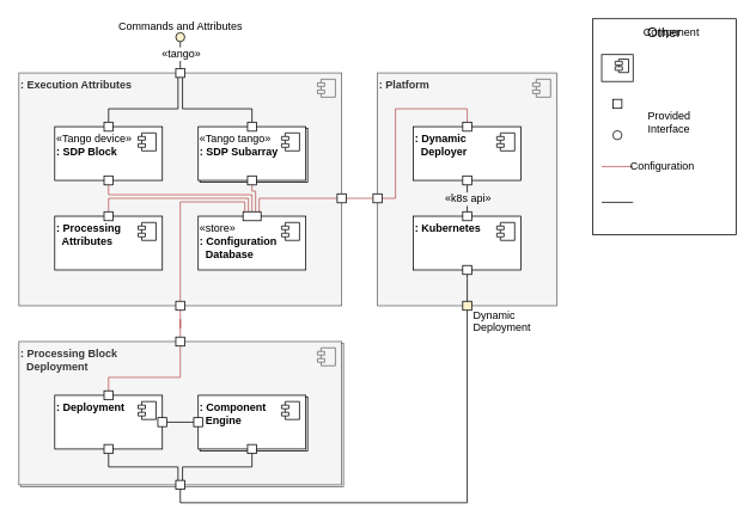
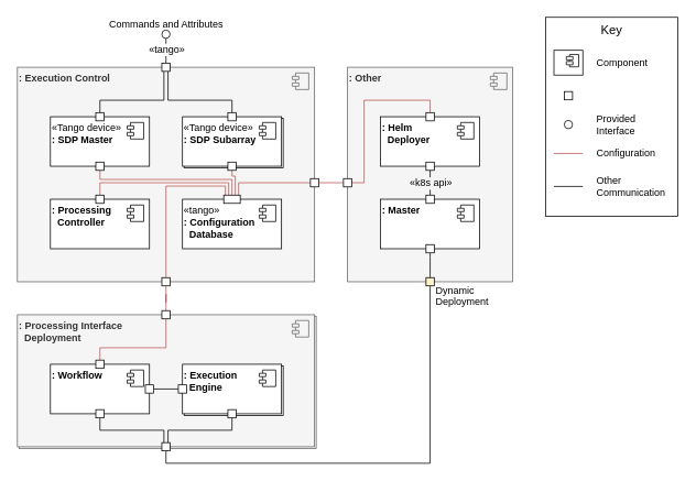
  <mxCell id="0" />
  <mxCell id="1" parent="0" />
  <mxCell id="2" value="" style="rounded=0;whiteSpace=wrap;html=1;labelBackgroundColor=#FFFFFF;align=left;fillColor=#f5f5f5;strokeColor=#666666;fontColor=#333333;" parent="1" vertex="1"><mxGeometry x="22" y="383" width="360" height="160" as="geometry" /></mxCell>
- <mxCell id="3" value="&lt;b&gt;: Processing Block&lt;br&gt;&amp;nbsp; Deployment&lt;br&gt;&lt;br&gt;&lt;/b&gt;" style="html=1;align=left;verticalAlign=top;fillColor=#f5f5f5;strokeColor=#666666;fontColor=#333333;" parent="1" vertex="1"><mxGeometry x="20" y="381" width="360" height="160" as="geometry" /></mxCell>
+ <mxCell id="3" value="&lt;b&gt;: Processing Interface&lt;br&gt;&amp;nbsp; Deployment&lt;br&gt;&lt;br&gt;&lt;/b&gt;" style="html=1;align=left;verticalAlign=top;fillColor=#f5f5f5;strokeColor=#666666;fontColor=#333333;" parent="1" vertex="1"><mxGeometry x="20" y="381" width="360" height="160" as="geometry" /></mxCell>
  <mxCell id="4" value="" style="shape=component;jettyWidth=8;jettyHeight=4;fillColor=#f5f5f5;strokeColor=#666666;fontColor=#333333;" parent="3" vertex="1"><mxGeometry x="1" width="20" height="20" relative="1" as="geometry"><mxPoint x="-27" y="7" as="offset" /></mxGeometry></mxCell>
  <mxCell id="5" value="" style="rounded=0;whiteSpace=wrap;html=1;fillColor=#ffffff;" parent="1" vertex="1"><mxGeometry x="222" y="443" width="120" height="60" as="geometry" /></mxCell>
- <mxCell id="6" value="&lt;b&gt;: Execution Attributes&lt;/b&gt;" style="html=1;align=left;verticalAlign=top;fillColor=#f5f5f5;strokeColor=#666666;fontColor=#333333;" parent="1" vertex="1"><mxGeometry x="20" y="81" width="360" height="260" as="geometry" /></mxCell>
+ <mxCell id="6" value="&lt;b&gt;: Execution Control&lt;/b&gt;" style="html=1;align=left;verticalAlign=top;fillColor=#f5f5f5;strokeColor=#666666;fontColor=#333333;" parent="1" vertex="1"><mxGeometry x="20" y="81" width="360" height="260" as="geometry" /></mxCell>
  <mxCell id="7" value="" style="shape=component;jettyWidth=8;jettyHeight=4;fillColor=#f5f5f5;strokeColor=#666666;fontColor=#333333;" parent="6" vertex="1"><mxGeometry x="1" width="20" height="20" relative="1" as="geometry"><mxPoint x="-27" y="7" as="offset" /></mxGeometry></mxCell>
  <mxCell id="8" value="" style="rounded=0;whiteSpace=wrap;html=1;fillColor=#ffffff;" parent="1" vertex="1"><mxGeometry x="222" y="143" width="120" height="60" as="geometry" /></mxCell>
- <mxCell id="9" value="&lt;b&gt;: Platform&lt;/b&gt;" style="html=1;align=left;verticalAlign=top;fillColor=#f5f5f5;strokeColor=#666666;fontColor=#333333;" parent="1" vertex="1"><mxGeometry x="420" y="81" width="200" height="260" as="geometry" /></mxCell>
+ <mxCell id="9" value="&lt;b&gt;: Other&lt;/b&gt;" style="html=1;align=left;verticalAlign=top;fillColor=#f5f5f5;strokeColor=#666666;fontColor=#333333;" parent="1" vertex="1"><mxGeometry x="420" y="81" width="200" height="260" as="geometry" /></mxCell>
  <mxCell id="10" value="" style="shape=component;jettyWidth=8;jettyHeight=4;fillColor=#f5f5f5;strokeColor=#666666;fontColor=#333333;" parent="9" vertex="1"><mxGeometry x="1" width="20" height="20" relative="1" as="geometry"><mxPoint x="-27" y="7" as="offset" /></mxGeometry></mxCell>
- <mxCell id="11" value="«Tango tango»&lt;br&gt;&lt;b&gt;: SDP&amp;nbsp;&lt;/b&gt;&lt;b&gt;Subarray&lt;/b&gt;" style="html=1;align=left;verticalAlign=top;" parent="1" vertex="1"><mxGeometry x="220" y="141" width="120" height="60" as="geometry" /></mxCell>
+ <mxCell id="11" value="«Tango device»&lt;br&gt;&lt;b&gt;: SDP&amp;nbsp;&lt;/b&gt;&lt;b&gt;Subarray&lt;/b&gt;" style="html=1;align=left;verticalAlign=top;" parent="1" vertex="1"><mxGeometry x="220" y="141" width="120" height="60" as="geometry" /></mxCell>
  <mxCell id="12" value="" style="shape=component;jettyWidth=8;jettyHeight=4;" parent="11" vertex="1"><mxGeometry x="1" width="20" height="20" relative="1" as="geometry"><mxPoint x="-27" y="7" as="offset" /></mxGeometry></mxCell>
- <mxCell id="13" value="«Tango device»&lt;br&gt;&lt;b&gt;: SDP Block&lt;/b&gt;" style="html=1;align=left;verticalAlign=top;" parent="1" vertex="1"><mxGeometry x="60" y="141" width="120" height="60" as="geometry" /></mxCell>
+ <mxCell id="13" value="«Tango device»&lt;br&gt;&lt;b&gt;: SDP Master&lt;/b&gt;" style="html=1;align=left;verticalAlign=top;" parent="1" vertex="1"><mxGeometry x="60" y="141" width="120" height="60" as="geometry" /></mxCell>
  <mxCell id="14" value="" style="shape=component;jettyWidth=8;jettyHeight=4;" parent="13" vertex="1"><mxGeometry x="1" width="20" height="20" relative="1" as="geometry"><mxPoint x="-27" y="7" as="offset" /></mxGeometry></mxCell>
- <mxCell id="15" value="«store»&lt;br&gt;&lt;b&gt;: Configuration&lt;br&gt;&amp;nbsp; Database&lt;/b&gt;" style="html=1;align=left;verticalAlign=top;" parent="1" vertex="1"><mxGeometry x="220" y="241" width="120" height="60" as="geometry" /></mxCell>
+ <mxCell id="15" value="«tango»&lt;br&gt;&lt;b&gt;: Configuration&lt;br&gt;&amp;nbsp; Database&lt;/b&gt;" style="html=1;align=left;verticalAlign=top;" parent="1" vertex="1"><mxGeometry x="220" y="241" width="120" height="60" as="geometry" /></mxCell>
  <mxCell id="16" value="" style="shape=component;jettyWidth=8;jettyHeight=4;" parent="15" vertex="1"><mxGeometry x="1" width="20" height="20" relative="1" as="geometry"><mxPoint x="-27" y="7" as="offset" /></mxGeometry></mxCell>
- <mxCell id="17" value="&lt;b&gt;: Dynamic&lt;br&gt;&amp;nbsp; Deployer&lt;br&gt;&lt;br&gt;&lt;/b&gt;" style="html=1;align=left;verticalAlign=top;" parent="1" vertex="1"><mxGeometry x="460" y="141" width="120" height="60" as="geometry" /></mxCell>
+ <mxCell id="17" value="&lt;b&gt;: Helm&lt;br&gt;&amp;nbsp; Deployer&lt;br&gt;&lt;br&gt;&lt;/b&gt;" style="html=1;align=left;verticalAlign=top;" parent="1" vertex="1"><mxGeometry x="460" y="141" width="120" height="60" as="geometry" /></mxCell>
  <mxCell id="18" value="" style="shape=component;jettyWidth=8;jettyHeight=4;" parent="17" vertex="1"><mxGeometry x="1" width="20" height="20" relative="1" as="geometry"><mxPoint x="-27" y="7" as="offset" /></mxGeometry></mxCell>
- <mxCell id="19" value="&lt;b&gt;: Processing&lt;br&gt;&amp;nbsp; Attributes&lt;/b&gt;" style="html=1;align=left;verticalAlign=top;" parent="1" vertex="1"><mxGeometry x="60" y="241" width="120" height="60" as="geometry" /></mxCell>
+ <mxCell id="19" value="&lt;b&gt;: Processing&lt;br&gt;&amp;nbsp; Controller&lt;/b&gt;" style="html=1;align=left;verticalAlign=top;" parent="1" vertex="1"><mxGeometry x="60" y="241" width="120" height="60" as="geometry" /></mxCell>
  <mxCell id="20" value="" style="shape=component;jettyWidth=8;jettyHeight=4;" parent="19" vertex="1"><mxGeometry x="1" width="20" height="20" relative="1" as="geometry"><mxPoint x="-27" y="7" as="offset" /></mxGeometry></mxCell>
- <mxCell id="21" value="&lt;b&gt;: Kubernetes&lt;br&gt;&lt;/b&gt;" style="html=1;align=left;verticalAlign=top;" parent="1" vertex="1"><mxGeometry x="460" y="241" width="120" height="60" as="geometry" /></mxCell>
+ <mxCell id="21" value="&lt;b&gt;: Master&lt;br&gt;&lt;/b&gt;" style="html=1;align=left;verticalAlign=top;" parent="1" vertex="1"><mxGeometry x="460" y="241" width="120" height="60" as="geometry" /></mxCell>
  <mxCell id="22" value="" style="shape=component;jettyWidth=8;jettyHeight=4;" parent="21" vertex="1"><mxGeometry x="1" width="20" height="20" relative="1" as="geometry"><mxPoint x="-27" y="7" as="offset" /></mxGeometry></mxCell>
- <mxCell id="23" value="&lt;b&gt;: Deployment&lt;/b&gt;" style="html=1;align=left;verticalAlign=top;" parent="1" vertex="1"><mxGeometry x="60" y="441" width="120" height="60" as="geometry" /></mxCell>
+ <mxCell id="23" value="&lt;b&gt;: Workflow&lt;/b&gt;" style="html=1;align=left;verticalAlign=top;" parent="1" vertex="1"><mxGeometry x="60" y="441" width="120" height="60" as="geometry" /></mxCell>
  <mxCell id="24" value="" style="shape=component;jettyWidth=8;jettyHeight=4;" parent="23" vertex="1"><mxGeometry x="1" width="20" height="20" relative="1" as="geometry"><mxPoint x="-27" y="7" as="offset" /></mxGeometry></mxCell>
- <mxCell id="25" value="&lt;b&gt;: Component&lt;br&gt;&amp;nbsp; Engine&lt;br&gt;&lt;/b&gt;" style="html=1;align=left;verticalAlign=top;" parent="1" vertex="1"><mxGeometry x="220" y="441" width="120" height="60" as="geometry" /></mxCell>
+ <mxCell id="25" value="&lt;b&gt;: Execution&lt;br&gt;&amp;nbsp; Engine&lt;br&gt;&lt;/b&gt;" style="html=1;align=left;verticalAlign=top;" parent="1" vertex="1"><mxGeometry x="220" y="441" width="120" height="60" as="geometry" /></mxCell>
  <mxCell id="26" value="" style="shape=component;jettyWidth=8;jettyHeight=4;" parent="25" vertex="1"><mxGeometry x="1" width="20" height="20" relative="1" as="geometry"><mxPoint x="-27" y="7" as="offset" /></mxGeometry></mxCell>
  <mxCell id="27" style="edgeStyle=orthogonalEdgeStyle;rounded=0;orthogonalLoop=1;jettySize=auto;html=1;exitX=0.25;exitY=1;exitDx=0;exitDy=0;entryX=0.5;entryY=0;entryDx=0;entryDy=0;startArrow=none;startFill=0;endArrow=none;endFill=0;" parent="1" source="29" target="45" edge="1"><mxGeometry relative="1" as="geometry"><Array as="points"><mxPoint x="198" y="121" /><mxPoint x="120" y="121" /></Array></mxGeometry></mxCell>
  <mxCell id="28" style="edgeStyle=orthogonalEdgeStyle;rounded=0;orthogonalLoop=1;jettySize=auto;html=1;exitX=0.75;exitY=1;exitDx=0;exitDy=0;entryX=0.5;entryY=0;entryDx=0;entryDy=0;startArrow=none;startFill=0;endArrow=none;endFill=0;" parent="1" source="29" target="44" edge="1"><mxGeometry relative="1" as="geometry"><Array as="points"><mxPoint x="202" y="121" /><mxPoint x="280" y="121" /></Array></mxGeometry></mxCell>
  <mxCell id="29" value="" style="html=1;aspect=fixed;fillColor=#ffffff;verticalAlign=bottom;spacingBottom=10;" parent="1" vertex="1"><mxGeometry x="195" y="76" width="10" height="10" as="geometry" /></mxCell>
  <mxCell id="30" style="edgeStyle=orthogonalEdgeStyle;rounded=0;orthogonalLoop=1;jettySize=auto;html=1;exitX=1;exitY=0.5;exitDx=0;exitDy=0;entryX=0;entryY=0.5;entryDx=0;entryDy=0;startArrow=none;startFill=0;endArrow=none;endFill=0;fillColor=#f8cecc;strokeColor=#b85450;" parent="1" source="48" target="49" edge="1"><mxGeometry relative="1" as="geometry" /></mxCell>
  <mxCell id="31" style="edgeStyle=orthogonalEdgeStyle;rounded=0;orthogonalLoop=1;jettySize=auto;html=1;exitX=0.5;exitY=0;exitDx=0;exitDy=0;entryX=0.3;entryY=0;entryDx=0;entryDy=0;startArrow=none;startFill=0;endArrow=none;endFill=0;fillColor=#f8cecc;strokeColor=#b85450;" parent="1" source="32" target="82" edge="1"><mxGeometry relative="1" as="geometry"><Array as="points"><mxPoint x="120" y="221" /><mxPoint x="276" y="221" /></Array></mxGeometry></mxCell>
  <mxCell id="32" value="" style="whiteSpace=wrap;html=1;aspect=fixed;fillColor=#ffffff;" parent="1" vertex="1"><mxGeometry x="115" y="236" width="10" height="10" as="geometry" /></mxCell>
  <mxCell id="33" value="" style="edgeStyle=orthogonalEdgeStyle;rounded=0;orthogonalLoop=1;jettySize=auto;html=1;startArrow=none;startFill=0;endArrow=none;endFill=0;entryX=0.5;entryY=1;entryDx=0;entryDy=0;fillColor=#f8cecc;strokeColor=#b85450;" parent="1" source="60" target="52" edge="1"><mxGeometry relative="1" as="geometry"><mxPoint x="180" y="371" as="targetPoint" /><Array as="points" /></mxGeometry></mxCell>
  <mxCell id="34" value="" style="whiteSpace=wrap;html=1;aspect=fixed;fillColor=#ffffff;" parent="1" vertex="1"><mxGeometry x="515" y="236" width="10" height="10" as="geometry" /></mxCell>
  <mxCell id="35" style="edgeStyle=orthogonalEdgeStyle;rounded=0;orthogonalLoop=1;jettySize=auto;html=1;exitX=0.25;exitY=0;exitDx=0;exitDy=0;entryX=0.5;entryY=1;entryDx=0;entryDy=0;startArrow=none;startFill=0;endArrow=none;endFill=0;" parent="1" source="37" target="58" edge="1"><mxGeometry relative="1" as="geometry"><Array as="points"><mxPoint x="198" y="521" /><mxPoint x="120" y="521" /></Array></mxGeometry></mxCell>
  <mxCell id="36" style="edgeStyle=orthogonalEdgeStyle;rounded=0;orthogonalLoop=1;jettySize=auto;html=1;exitX=0.75;exitY=0;exitDx=0;exitDy=0;entryX=0.5;entryY=1;entryDx=0;entryDy=0;startArrow=none;startFill=0;endArrow=none;endFill=0;" parent="1" source="37" target="41" edge="1"><mxGeometry relative="1" as="geometry"><Array as="points"><mxPoint x="203" y="521" /><mxPoint x="280" y="521" /></Array></mxGeometry></mxCell>
  <mxCell id="37" value="" style="whiteSpace=wrap;html=1;aspect=fixed;fillColor=#ffffff;" parent="1" vertex="1"><mxGeometry x="195" y="536" width="10" height="10" as="geometry" /></mxCell>
  <mxCell id="38" style="edgeStyle=orthogonalEdgeStyle;rounded=0;orthogonalLoop=1;jettySize=auto;html=1;exitX=0.5;exitY=1;exitDx=0;exitDy=0;entryX=0.5;entryY=0;entryDx=0;entryDy=0;startArrow=none;startFill=0;endArrow=none;endFill=0;" parent="1" source="40" target="34" edge="1"><mxGeometry relative="1" as="geometry" /></mxCell>
  <mxCell id="39" value="&lt;span style=&quot;text-align: left&quot;&gt;«k8s api»&lt;/span&gt;" style="text;html=1;align=center;verticalAlign=middle;resizable=0;points=[];;labelBackgroundColor=#F5F5F5;" parent="38" vertex="1" connectable="0"><mxGeometry x="0.022" relative="1" as="geometry"><mxPoint as="offset" /></mxGeometry></mxCell>
  <mxCell id="40" value="" style="whiteSpace=wrap;html=1;aspect=fixed;fillColor=#ffffff;" parent="1" vertex="1"><mxGeometry x="515" y="196" width="10" height="10" as="geometry" /></mxCell>
  <mxCell id="41" value="" style="whiteSpace=wrap;html=1;aspect=fixed;fillColor=#ffffff;" parent="1" vertex="1"><mxGeometry x="275" y="496" width="10" height="10" as="geometry" /></mxCell>
  <mxCell id="42" style="edgeStyle=orthogonalEdgeStyle;rounded=0;orthogonalLoop=1;jettySize=auto;html=1;exitX=0.5;exitY=1;exitDx=0;exitDy=0;entryX=0.7;entryY=0;entryDx=0;entryDy=0;startArrow=none;startFill=0;endArrow=none;endFill=0;fillColor=#f8cecc;strokeColor=#b85450;" parent="1" source="43" target="82" edge="1"><mxGeometry relative="1" as="geometry"><mxPoint x="281" y="206" as="sourcePoint" /><mxPoint x="283.34" y="234.67" as="targetPoint" /><Array as="points"><mxPoint x="280" y="213" /><mxPoint x="284" y="213" /></Array></mxGeometry></mxCell>
  <mxCell id="43" value="" style="whiteSpace=wrap;html=1;aspect=fixed;fillColor=#ffffff;" parent="1" vertex="1"><mxGeometry x="275" y="196" width="10" height="10" as="geometry" /></mxCell>
  <mxCell id="44" value="" style="whiteSpace=wrap;html=1;aspect=fixed;fillColor=#ffffff;" parent="1" vertex="1"><mxGeometry x="275" y="136" width="10" height="10" as="geometry" /></mxCell>
  <mxCell id="45" value="" style="whiteSpace=wrap;html=1;aspect=fixed;fillColor=#ffffff;" parent="1" vertex="1"><mxGeometry x="115" y="136" width="10" height="10" as="geometry" /></mxCell>
  <mxCell id="46" style="edgeStyle=orthogonalEdgeStyle;rounded=0;orthogonalLoop=1;jettySize=auto;html=1;exitX=1;exitY=0.5;exitDx=0;exitDy=0;entryX=0.5;entryY=0;entryDx=0;entryDy=0;startArrow=none;startFill=0;endArrow=none;endFill=0;fillColor=#f8cecc;strokeColor=#b85450;" parent="1" source="49" target="50" edge="1"><mxGeometry relative="1" as="geometry"><Array as="points"><mxPoint x="440" y="221" /><mxPoint x="440" y="121" /><mxPoint x="520" y="121" /></Array></mxGeometry></mxCell>
  <mxCell id="47" style="edgeStyle=orthogonalEdgeStyle;rounded=0;orthogonalLoop=1;jettySize=auto;html=1;exitX=0;exitY=0.5;exitDx=0;exitDy=0;endArrow=none;endFill=0;fillColor=#f8cecc;strokeColor=#b85450;entryX=0.9;entryY=0;entryDx=0;entryDy=0;" edge="1" parent="1" source="48" target="82"><mxGeometry relative="1" as="geometry"><mxPoint x="287" y="236" as="targetPoint" /><Array as="points"><mxPoint x="288" y="221" /></Array></mxGeometry></mxCell>
  <mxCell id="48" value="" style="whiteSpace=wrap;html=1;aspect=fixed;fillColor=#ffffff;" parent="1" vertex="1"><mxGeometry x="375" y="216" width="10" height="10" as="geometry" /></mxCell>
  <mxCell id="49" value="" style="whiteSpace=wrap;html=1;aspect=fixed;fillColor=#ffffff;fontStyle=1" parent="1" vertex="1"><mxGeometry x="415" y="216" width="10" height="10" as="geometry" /></mxCell>
  <mxCell id="50" value="" style="whiteSpace=wrap;html=1;aspect=fixed;fillColor=#ffffff;" parent="1" vertex="1"><mxGeometry x="515" y="136" width="10" height="10" as="geometry" /></mxCell>
  <mxCell id="51" style="edgeStyle=orthogonalEdgeStyle;rounded=0;orthogonalLoop=1;jettySize=auto;html=1;exitX=0.5;exitY=0;exitDx=0;exitDy=0;entryX=0.1;entryY=0;entryDx=0;entryDy=0;endArrow=none;endFill=0;fillColor=#f8cecc;strokeColor=#b85450;" edge="1" parent="1" source="52" target="82"><mxGeometry relative="1" as="geometry"><Array as="points"><mxPoint x="200" y="225" /><mxPoint x="272" y="225" /></Array></mxGeometry></mxCell>
  <mxCell id="52" value="" style="whiteSpace=wrap;html=1;aspect=fixed;fillColor=#ffffff;" parent="1" vertex="1"><mxGeometry x="195" y="336" width="10" height="10" as="geometry" /></mxCell>
  <mxCell id="53" style="edgeStyle=orthogonalEdgeStyle;rounded=0;orthogonalLoop=1;jettySize=auto;html=1;exitX=0.5;exitY=1;exitDx=0;exitDy=0;startArrow=none;startFill=0;endArrow=none;endFill=0;entryX=0.5;entryY=1;entryDx=0;entryDy=0;" parent="1" source="54" target="37" edge="1"><mxGeometry relative="1" as="geometry"><mxPoint x="180" y="661" as="targetPoint" /><Array as="points"><mxPoint x="520" y="561" /><mxPoint x="200" y="561" /></Array></mxGeometry></mxCell>
  <mxCell id="54" value="Dynamic&lt;br&gt;Deployment" style="whiteSpace=wrap;html=1;aspect=fixed;fillColor=#fff2cc;align=left;verticalAlign=top;spacingLeft=10;spacingTop=2;" parent="1" vertex="1"><mxGeometry x="515" y="336" width="10" height="10" as="geometry" /></mxCell>
  <mxCell id="55" style="edgeStyle=orthogonalEdgeStyle;rounded=0;orthogonalLoop=1;jettySize=auto;html=1;exitX=0.5;exitY=1;exitDx=0;exitDy=0;entryX=0.5;entryY=0;entryDx=0;entryDy=0;startArrow=none;startFill=0;endArrow=none;endFill=0;" parent="1" source="56" target="54" edge="1"><mxGeometry relative="1" as="geometry"><Array as="points"><mxPoint x="520" y="311" /><mxPoint x="520" y="311" /></Array></mxGeometry></mxCell>
  <mxCell id="56" value="" style="whiteSpace=wrap;html=1;aspect=fixed;fillColor=#ffffff;" parent="1" vertex="1"><mxGeometry x="515" y="296" width="10" height="10" as="geometry" /></mxCell>
  <mxCell id="57" value="" style="edgeStyle=orthogonalEdgeStyle;rounded=0;orthogonalLoop=1;jettySize=auto;html=1;startArrow=none;startFill=0;endArrow=none;endFill=0;entryX=0.5;entryY=1;entryDx=0;entryDy=0;fillColor=#f8cecc;strokeColor=#b85450;" parent="1" source="59" target="60" edge="1"><mxGeometry relative="1" as="geometry"><mxPoint x="120" y="436" as="sourcePoint" /><mxPoint x="200" y="346" as="targetPoint" /><Array as="points"><mxPoint x="120" y="421" /><mxPoint x="200" y="421" /></Array></mxGeometry></mxCell>
  <mxCell id="58" value="" style="whiteSpace=wrap;html=1;aspect=fixed;fillColor=#ffffff;" parent="1" vertex="1"><mxGeometry x="115" y="496" width="10" height="10" as="geometry" /></mxCell>
  <mxCell id="59" value="" style="whiteSpace=wrap;html=1;aspect=fixed;fillColor=#ffffff;fontStyle=1" parent="1" vertex="1"><mxGeometry x="115" y="436" width="10" height="10" as="geometry" /></mxCell>
  <mxCell id="60" value="" style="whiteSpace=wrap;html=1;aspect=fixed;fillColor=#ffffff;" parent="1" vertex="1"><mxGeometry x="195" y="376" width="10" height="10" as="geometry" /></mxCell>
  <mxCell id="61" style="edgeStyle=orthogonalEdgeStyle;rounded=0;orthogonalLoop=1;jettySize=auto;html=1;exitX=1;exitY=0.5;exitDx=0;exitDy=0;entryX=0;entryY=0.5;entryDx=0;entryDy=0;startArrow=none;startFill=0;endArrow=none;endFill=0;" parent="1" source="62" target="63" edge="1"><mxGeometry relative="1" as="geometry" /></mxCell>
  <mxCell id="62" value="" style="whiteSpace=wrap;html=1;aspect=fixed;fillColor=#ffffff;fontStyle=1" parent="1" vertex="1"><mxGeometry x="175" y="466" width="10" height="10" as="geometry" /></mxCell>
  <mxCell id="63" value="" style="whiteSpace=wrap;html=1;aspect=fixed;fillColor=#ffffff;fontStyle=1" parent="1" vertex="1"><mxGeometry x="215" y="466" width="10" height="10" as="geometry" /></mxCell>
  <mxCell id="64" style="edgeStyle=orthogonalEdgeStyle;rounded=0;orthogonalLoop=1;jettySize=auto;html=1;exitX=0.5;exitY=1;exitDx=0;exitDy=0;entryX=0.5;entryY=0;entryDx=0;entryDy=0;endArrow=none;endFill=0;" parent="1" source="66" target="29" edge="1"><mxGeometry relative="1" as="geometry" /></mxCell>
  <mxCell id="65" value="«tango»" style="text;html=1;align=center;verticalAlign=middle;resizable=0;points=[];;labelBackgroundColor=#ffffff;" parent="64" vertex="1" connectable="0"><mxGeometry x="-0.067" relative="1" as="geometry"><mxPoint y="-0.33" as="offset" /></mxGeometry></mxCell>
- <mxCell id="66" value="Commands and Attributes" style="ellipse;html=1;aspect=fixed;verticalAlign=bottom;spacingBottom=8;fillColor=#fff2cc;" parent="1" vertex="1"><mxGeometry x="195" y="36" width="10" height="10" as="geometry" /></mxCell>
+ <mxCell id="66" value="Commands and Attributes" style="ellipse;html=1;aspect=fixed;verticalAlign=bottom;spacingBottom=8;" parent="1" vertex="1"><mxGeometry x="195" y="36" width="10" height="10" as="geometry" /></mxCell>
  <mxCell id="67" value="" style="group;fillColor=#ffffff;" parent="1" vertex="1" connectable="0"><mxGeometry x="660" y="20.5" width="160" height="241" as="geometry" /></mxCell>
- <mxCell id="68" value="&lt;font style=&quot;font-size: 15px&quot;&gt;Other&lt;/font&gt;" style="rounded=0;whiteSpace=wrap;html=1;labelBackgroundColor=#FFFFFF;align=center;verticalAlign=top;fillColor=none;" parent="67" vertex="1"><mxGeometry width="160" height="241" as="geometry" /></mxCell>
+ <mxCell id="68" value="&lt;font style=&quot;font-size: 15px&quot;&gt;Key&lt;/font&gt;" style="rounded=0;whiteSpace=wrap;html=1;labelBackgroundColor=#FFFFFF;align=center;verticalAlign=top;fillColor=none;" parent="67" vertex="1"><mxGeometry width="160" height="241" as="geometry" /></mxCell>
  <mxCell id="69" value="" style="html=1;align=left;verticalAlign=top;" parent="67" vertex="1"><mxGeometry x="10" y="40" width="35" height="30" as="geometry" /></mxCell>
  <mxCell id="70" value="" style="shape=component;jettyWidth=8;jettyHeight=4;" parent="69" vertex="1"><mxGeometry x="1" width="15" height="15" relative="1" as="geometry"><mxPoint x="-20" y="5" as="offset" /></mxGeometry></mxCell>
  <mxCell id="71" value="" style="whiteSpace=wrap;html=1;aspect=fixed;fillColor=#ffffff;" parent="67" vertex="1"><mxGeometry x="22.5" y="90" width="10" height="10" as="geometry" /></mxCell>
  <mxCell id="72" value="" style="endArrow=none;html=1;fillColor=#f8cecc;strokeColor=#b85450;" parent="67" edge="1"><mxGeometry width="50" height="50" relative="1" as="geometry"><mxPoint x="10" y="165" as="sourcePoint" /><mxPoint x="45" y="165" as="targetPoint" /></mxGeometry></mxCell>
  <mxCell id="73" value="" style="endArrow=none;html=1;" parent="67" edge="1"><mxGeometry width="50" height="50" relative="1" as="geometry"><mxPoint x="10" y="205" as="sourcePoint" /><mxPoint x="45" y="205" as="targetPoint" /></mxGeometry></mxCell>
- <mxCell id="74" value="Component" style="text;html=1;align=left;verticalAlign=middle;resizable=0;points=[];;autosize=1;" parent="67" vertex="1"><mxGeometry x="55" y="5" width="80" height="20" as="geometry" /></mxCell>
- <mxCell id="75" value="Configuration" style="text;html=1;align=left;verticalAlign=middle;resizable=0;points=[];;autosize=1;" parent="67" vertex="1"><mxGeometry x="40" y="155" width="90" height="20" as="geometry" /></mxCell>
+ <mxCell id="74" value="Component" style="text;html=1;align=left;verticalAlign=middle;resizable=0;points=[];;autosize=1;" parent="67" vertex="1"><mxGeometry x="60" y="45" width="80" height="20" as="geometry" /></mxCell>
+ <mxCell id="75" value="Configuration" style="text;html=1;align=left;verticalAlign=middle;resizable=0;points=[];;autosize=1;" parent="67" vertex="1"><mxGeometry x="60" y="155" width="90" height="20" as="geometry" /></mxCell>
+ <mxCell id="76" value="Other&lt;br&gt;Communication" style="text;html=1;align=left;verticalAlign=middle;resizable=0;points=[];;autosize=1;" parent="67" vertex="1"><mxGeometry x="60" y="190" width="100" height="30" as="geometry" /></mxCell>
  <mxCell id="77" style="edgeStyle=orthogonalEdgeStyle;rounded=0;orthogonalLoop=1;jettySize=auto;html=1;exitX=0.5;exitY=1;exitDx=0;exitDy=0;startArrow=none;startFill=0;endArrow=none;endFill=0;" parent="67" source="68" target="68" edge="1"><mxGeometry relative="1" as="geometry" /></mxCell>
  <mxCell id="78" value="" style="ellipse;whiteSpace=wrap;html=1;aspect=fixed;fillColor=none;" parent="67" vertex="1"><mxGeometry x="22.5" y="125" width="10" height="10" as="geometry" /></mxCell>
- <mxCell id="79" value="Provided&lt;br&gt;Interface" style="text;html=1;align=left;verticalAlign=middle;resizable=0;points=[];;autosize=1;" parent="67" vertex="1"><mxGeometry x="60" y="100" width="60" height="30" as="geometry" /></mxCell>
+ <mxCell id="79" value="Provided&lt;br&gt;Interface" style="text;html=1;align=left;verticalAlign=middle;resizable=0;points=[];;autosize=1;" parent="67" vertex="1"><mxGeometry x="60" y="115" width="60" height="30" as="geometry" /></mxCell>
  <mxCell id="80" style="edgeStyle=orthogonalEdgeStyle;rounded=0;orthogonalLoop=1;jettySize=auto;html=1;exitX=0.5;exitY=1;exitDx=0;exitDy=0;entryX=0.5;entryY=0;entryDx=0;entryDy=0;fillColor=#f8cecc;strokeColor=#b85450;endArrow=none;endFill=0;" edge="1" parent="1" source="81" target="82"><mxGeometry relative="1" as="geometry"><mxPoint x="120" y="207" as="sourcePoint" /><mxPoint x="280" y="237" as="targetPoint" /><Array as="points"><mxPoint x="120" y="217" /><mxPoint x="280" y="217" /></Array></mxGeometry></mxCell>
  <mxCell id="81" value="" style="whiteSpace=wrap;html=1;aspect=fixed;fillColor=#ffffff;" vertex="1" parent="1"><mxGeometry x="115" y="196" width="10" height="10" as="geometry" /></mxCell>
  <mxCell id="82" value="" style="whiteSpace=wrap;html=1;fillColor=#ffffff;points=[[0.1,0.0],[0.3,0.0],[0.5,0.0],[0.7,0.0],[0.9,0.0]];" parent="1" vertex="1"><mxGeometry x="270" y="236" width="20" height="10" as="geometry" /></mxCell>
